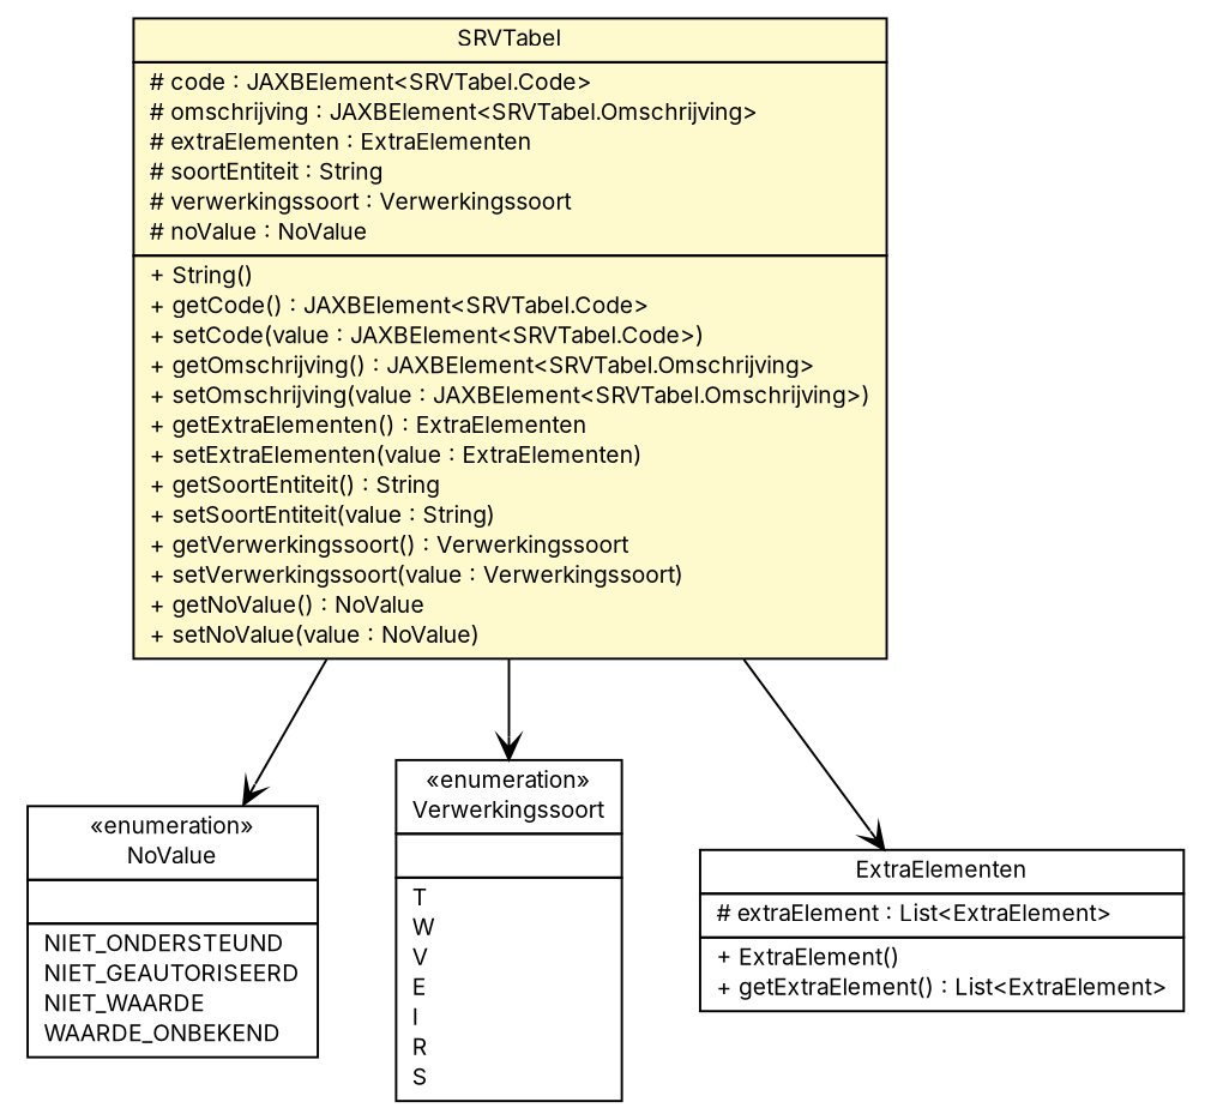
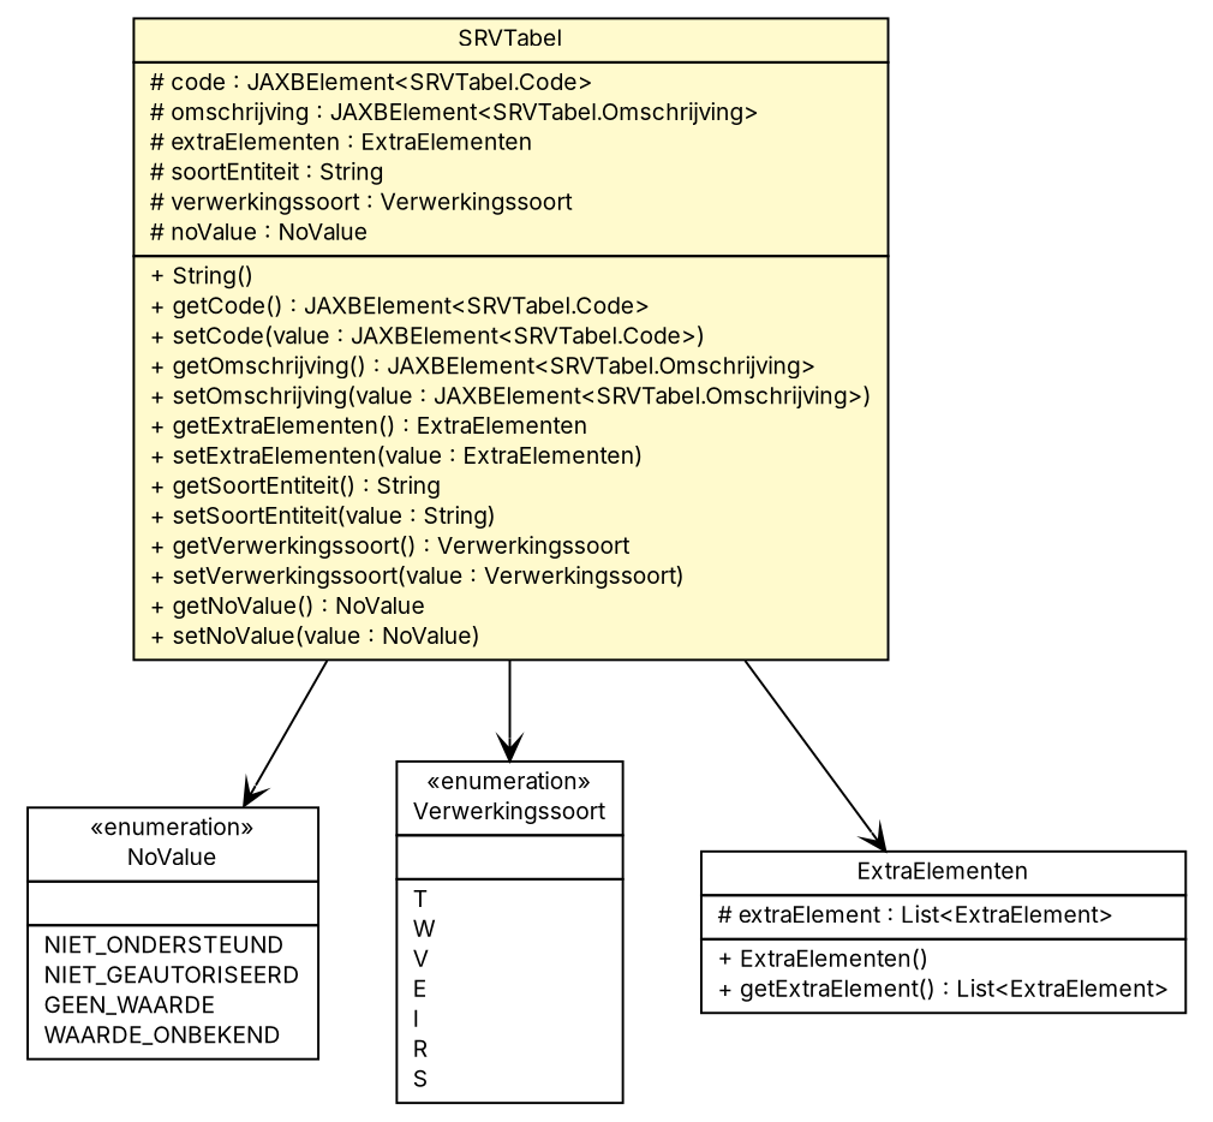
  digraph {
    fontname=Inter
    nodesep=0.25
    ranksep=0.5
    node [fontcolor=black fontname=Inter fontsize=10.0 shape=plaintext]
    edge [arrowhead=open color=black fontcolor=black fontname=Inter fontsize=10.0 headport=p labelfontname=Helvetica labelfontsize=10 tailport=p]
    n1 [label=<<table title="nl.egem.stuf.sector.bg._0204.SRVTabel" border="0" cellborder="1" cellspacing="0" cellpadding="2" port="p" bgcolor="lemonChiffon" href="./SRVTabel.html"> 		<tr><td><table border="0" cellspacing="0" cellpadding="1"> <tr><td align="center" balign="center"> SRVTabel </td></tr> 		</table></td></tr> 		<tr><td><table border="0" cellspacing="0" cellpadding="1"> <tr><td align="left" balign="left"> # code : JAXBElement&lt;SRVTabel.Code&gt; </td></tr> <tr><td align="left" balign="left"> # omschrijving : JAXBElement&lt;SRVTabel.Omschrijving&gt; </td></tr> <tr><td align="left" balign="left"> # extraElementen : ExtraElementen </td></tr> <tr><td align="left" balign="left"> # soortEntiteit : String </td></tr> <tr><td align="left" balign="left"> # verwerkingssoort : Verwerkingssoort </td></tr> <tr><td align="left" balign="left"> # noValue : NoValue </td></tr> 		</table></td></tr> 		<tr><td><table border="0" cellspacing="0" cellpadding="1"> <tr><td align="left" balign="left"> + String() </td></tr> <tr><td align="left" balign="left"> + getCode() : JAXBElement&lt;SRVTabel.Code&gt; </td></tr> <tr><td align="left" balign="left"> + setCode(value : JAXBElement&lt;SRVTabel.Code&gt;) </td></tr> <tr><td align="left" balign="left"> + getOmschrijving() : JAXBElement&lt;SRVTabel.Omschrijving&gt; </td></tr> <tr><td align="left" balign="left"> + setOmschrijving(value : JAXBElement&lt;SRVTabel.Omschrijving&gt;) </td></tr> <tr><td align="left" balign="left"> + getExtraElementen() : ExtraElementen </td></tr> <tr><td align="left" balign="left"> + setExtraElementen(value : ExtraElementen) </td></tr> <tr><td align="left" balign="left"> + getSoortEntiteit() : String </td></tr> <tr><td align="left" balign="left"> + setSoortEntiteit(value : String) </td></tr> <tr><td align="left" balign="left"> + getVerwerkingssoort() : Verwerkingssoort </td></tr> <tr><td align="left" balign="left"> + setVerwerkingssoort(value : Verwerkingssoort) </td></tr> <tr><td align="left" balign="left"> + getNoValue() : NoValue </td></tr> <tr><td align="left" balign="left"> + setNoValue(value : NoValue) </td></tr> 		</table></td></tr> 		</table>>]
-   n2 [label=<<table title="nl.egem.stuf.stuf0204.NoValue" border="0" cellborder="1" cellspacing="0" cellpadding="2" port="p" href="../../../stuf0204/NoValue.html"> 		<tr><td><table border="0" cellspacing="0" cellpadding="1"> <tr><td align="center" balign="center"> &#171;enumeration&#187; </td></tr> <tr><td align="center" balign="center"> NoValue </td></tr> 		</table></td></tr> 		<tr><td><table border="0" cellspacing="0" cellpadding="1"> <tr><td align="left" balign="left">  </td></tr> 		</table></td></tr> 		<tr><td><table border="0" cellspacing="0" cellpadding="1"> <tr><td align="left" balign="left"> NIET_ONDERSTEUND </td></tr> <tr><td align="left" balign="left"> NIET_GEAUTORISEERD </td></tr> <tr><td align="left" balign="left"> NIET_WAARDE </td></tr> <tr><td align="left" balign="left"> WAARDE_ONBEKEND </td></tr> 		</table></td></tr> 		</table>>]
+   n2 [label=<<table title="nl.egem.stuf.stuf0204.NoValue" border="0" cellborder="1" cellspacing="0" cellpadding="2" port="p" href="../../../stuf0204/NoValue.html"> 		<tr><td><table border="0" cellspacing="0" cellpadding="1"> <tr><td align="center" balign="center"> &#171;enumeration&#187; </td></tr> <tr><td align="center" balign="center"> NoValue </td></tr> 		</table></td></tr> 		<tr><td><table border="0" cellspacing="0" cellpadding="1"> <tr><td align="left" balign="left">  </td></tr> 		</table></td></tr> 		<tr><td><table border="0" cellspacing="0" cellpadding="1"> <tr><td align="left" balign="left"> NIET_ONDERSTEUND </td></tr> <tr><td align="left" balign="left"> NIET_GEAUTORISEERD </td></tr> <tr><td align="left" balign="left"> GEEN_WAARDE </td></tr> <tr><td align="left" balign="left"> WAARDE_ONBEKEND </td></tr> 		</table></td></tr> 		</table>>]
    n3 [label=<<table title="nl.egem.stuf.stuf0204.Verwerkingssoort" border="0" cellborder="1" cellspacing="0" cellpadding="2" port="p" href="../../../stuf0204/Verwerkingssoort.html"> 		<tr><td><table border="0" cellspacing="0" cellpadding="1"> <tr><td align="center" balign="center"> &#171;enumeration&#187; </td></tr> <tr><td align="center" balign="center"> Verwerkingssoort </td></tr> 		</table></td></tr> 		<tr><td><table border="0" cellspacing="0" cellpadding="1"> <tr><td align="left" balign="left">  </td></tr> 		</table></td></tr> 		<tr><td><table border="0" cellspacing="0" cellpadding="1"> <tr><td align="left" balign="left"> T </td></tr> <tr><td align="left" balign="left"> W </td></tr> <tr><td align="left" balign="left"> V </td></tr> <tr><td align="left" balign="left"> E </td></tr> <tr><td align="left" balign="left"> I </td></tr> <tr><td align="left" balign="left"> R </td></tr> <tr><td align="left" balign="left"> S </td></tr> 		</table></td></tr> 		</table>>]
-   n4 [label=<<table title="nl.egem.stuf.stuf0204.ExtraElementen" border="0" cellborder="1" cellspacing="0" cellpadding="2" port="p" href="../../../stuf0204/ExtraElementen.html"> 		<tr><td><table border="0" cellspacing="0" cellpadding="1"> <tr><td align="center" balign="center"> ExtraElementen </td></tr> 		</table></td></tr> 		<tr><td><table border="0" cellspacing="0" cellpadding="1"> <tr><td align="left" balign="left"> # extraElement : List&lt;ExtraElement&gt; </td></tr> 		</table></td></tr> 		<tr><td><table border="0" cellspacing="0" cellpadding="1"> <tr><td align="left" balign="left"> + ExtraElement() </td></tr> <tr><td align="left" balign="left"> + getExtraElement() : List&lt;ExtraElement&gt; </td></tr> 		</table></td></tr> 		</table>>]
+   n4 [label=<<table title="nl.egem.stuf.stuf0204.ExtraElementen" border="0" cellborder="1" cellspacing="0" cellpadding="2" port="p" href="../../../stuf0204/ExtraElementen.html"> 		<tr><td><table border="0" cellspacing="0" cellpadding="1"> <tr><td align="center" balign="center"> ExtraElementen </td></tr> 		</table></td></tr> 		<tr><td><table border="0" cellspacing="0" cellpadding="1"> <tr><td align="left" balign="left"> # extraElement : List&lt;ExtraElement&gt; </td></tr> 		</table></td></tr> 		<tr><td><table border="0" cellspacing="0" cellpadding="1"> <tr><td align="left" balign="left"> + ExtraElementen() </td></tr> <tr><td align="left" balign="left"> + getExtraElement() : List&lt;ExtraElement&gt; </td></tr> 		</table></td></tr> 		</table>>]
    n1 -> n2
    n1 -> n3
    n1 -> n4
  }
